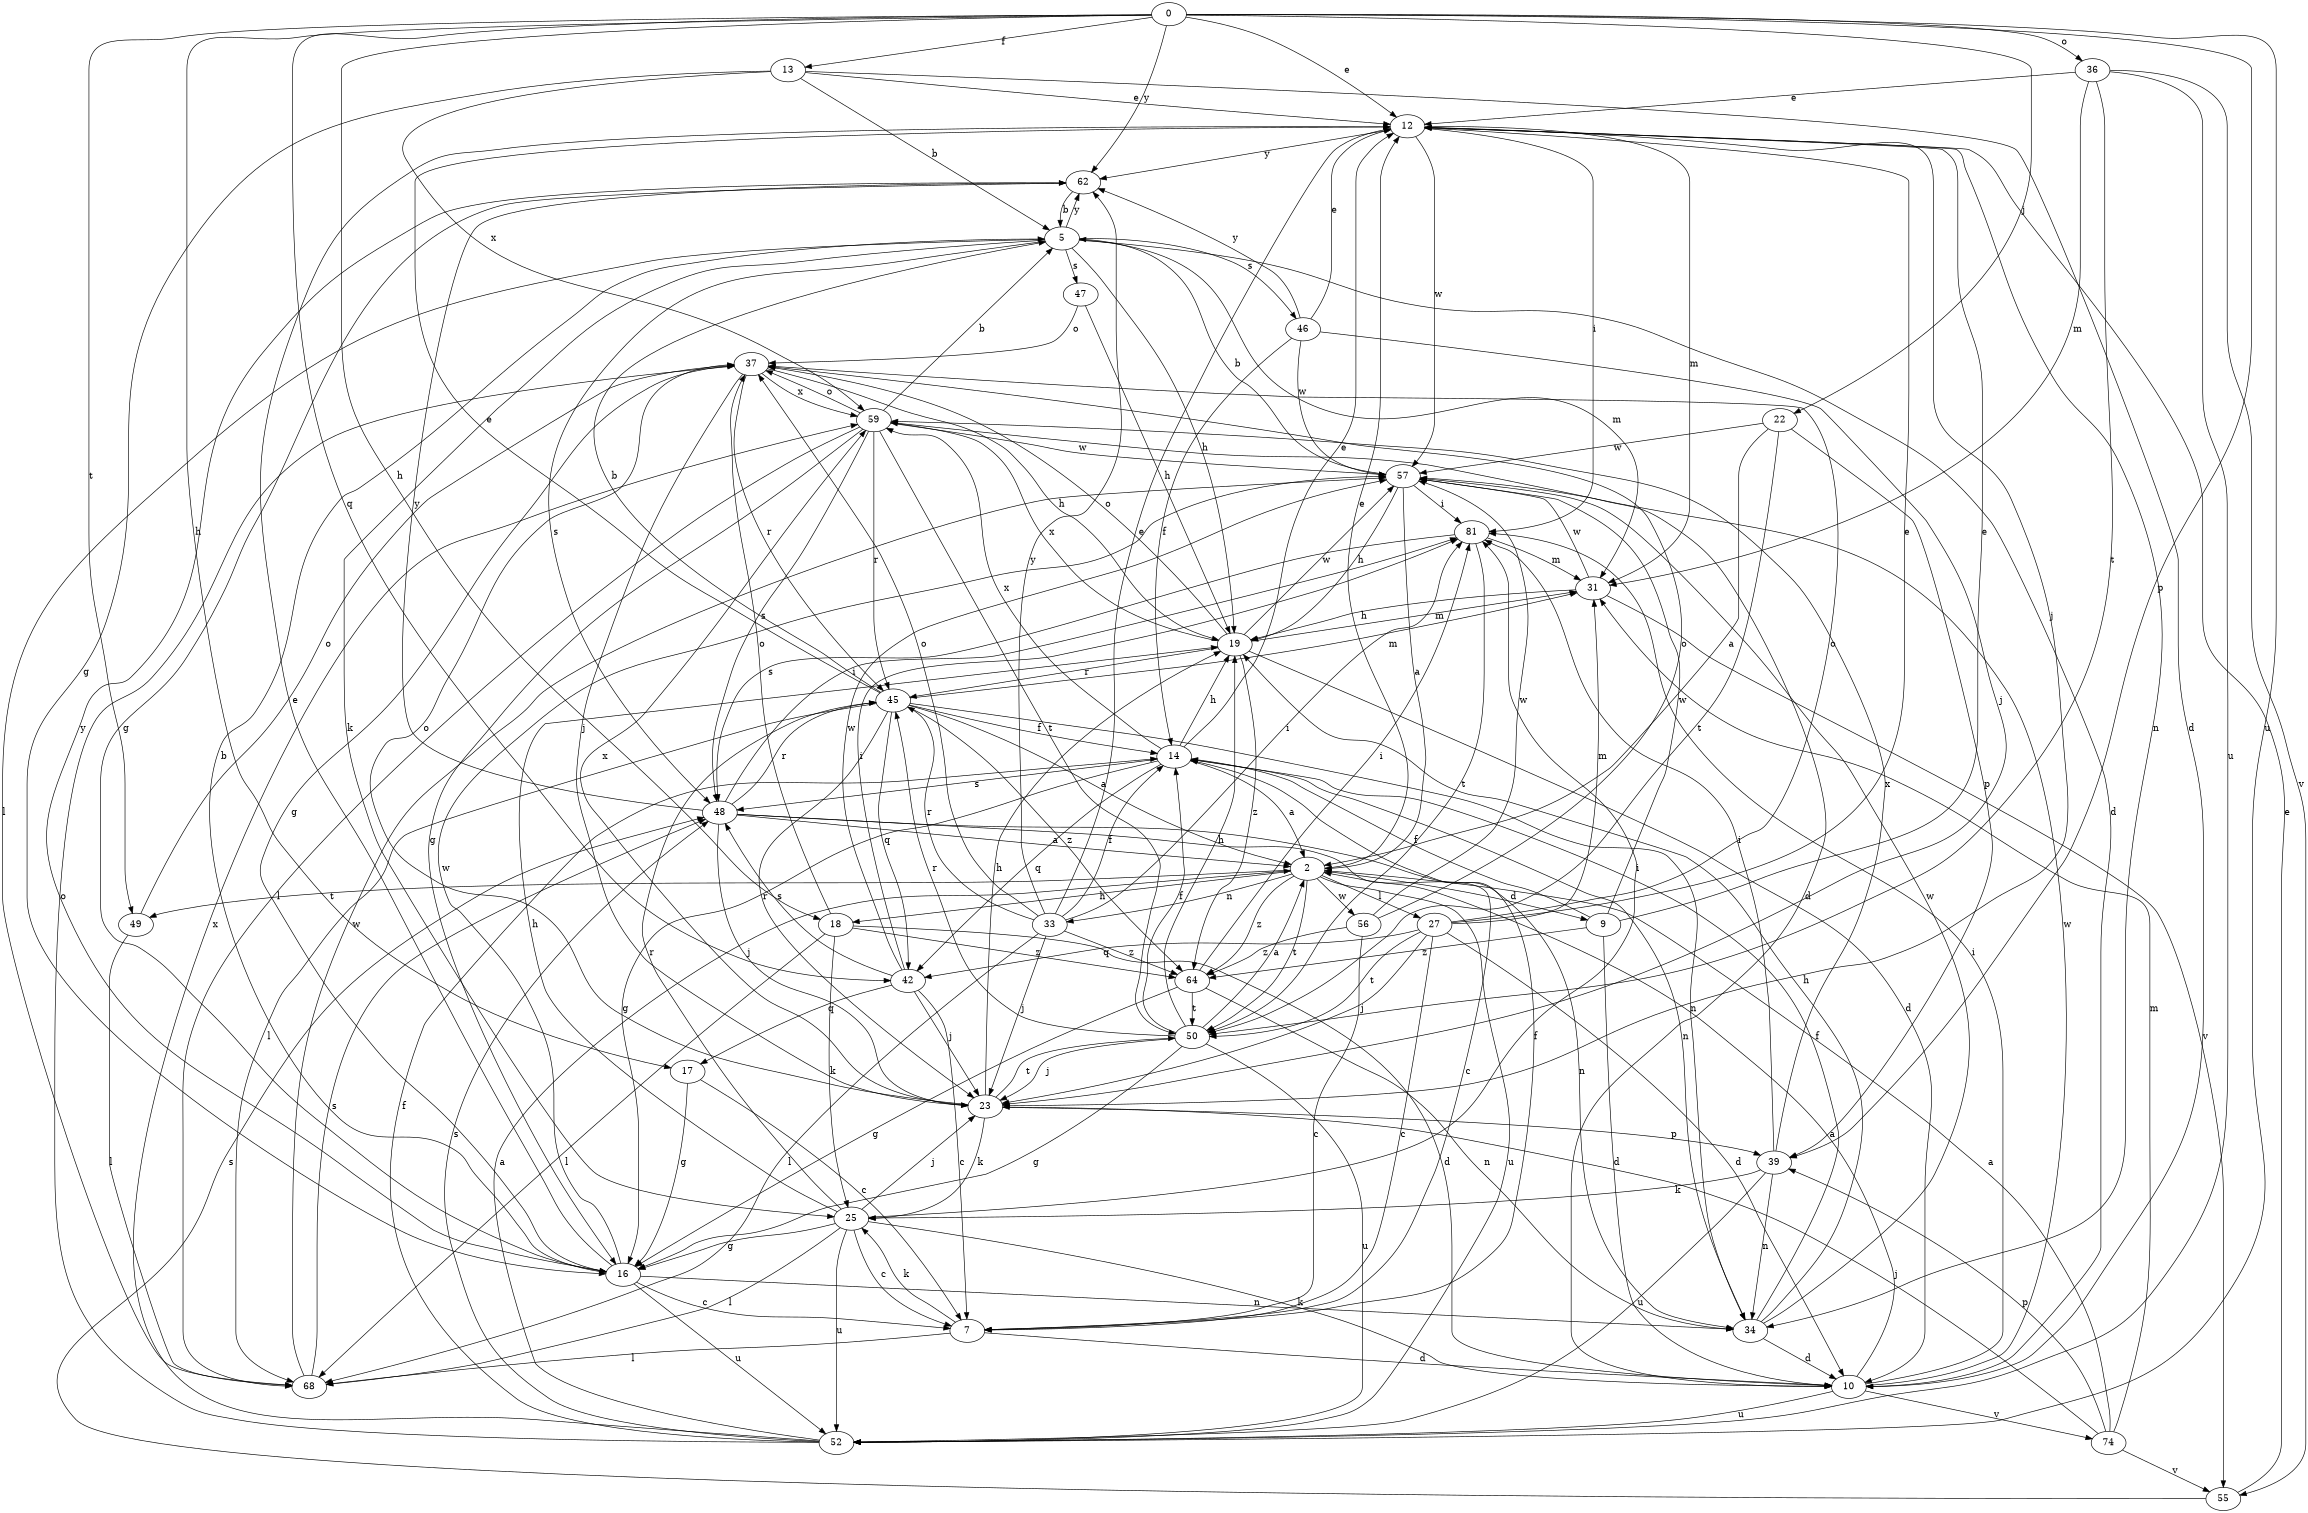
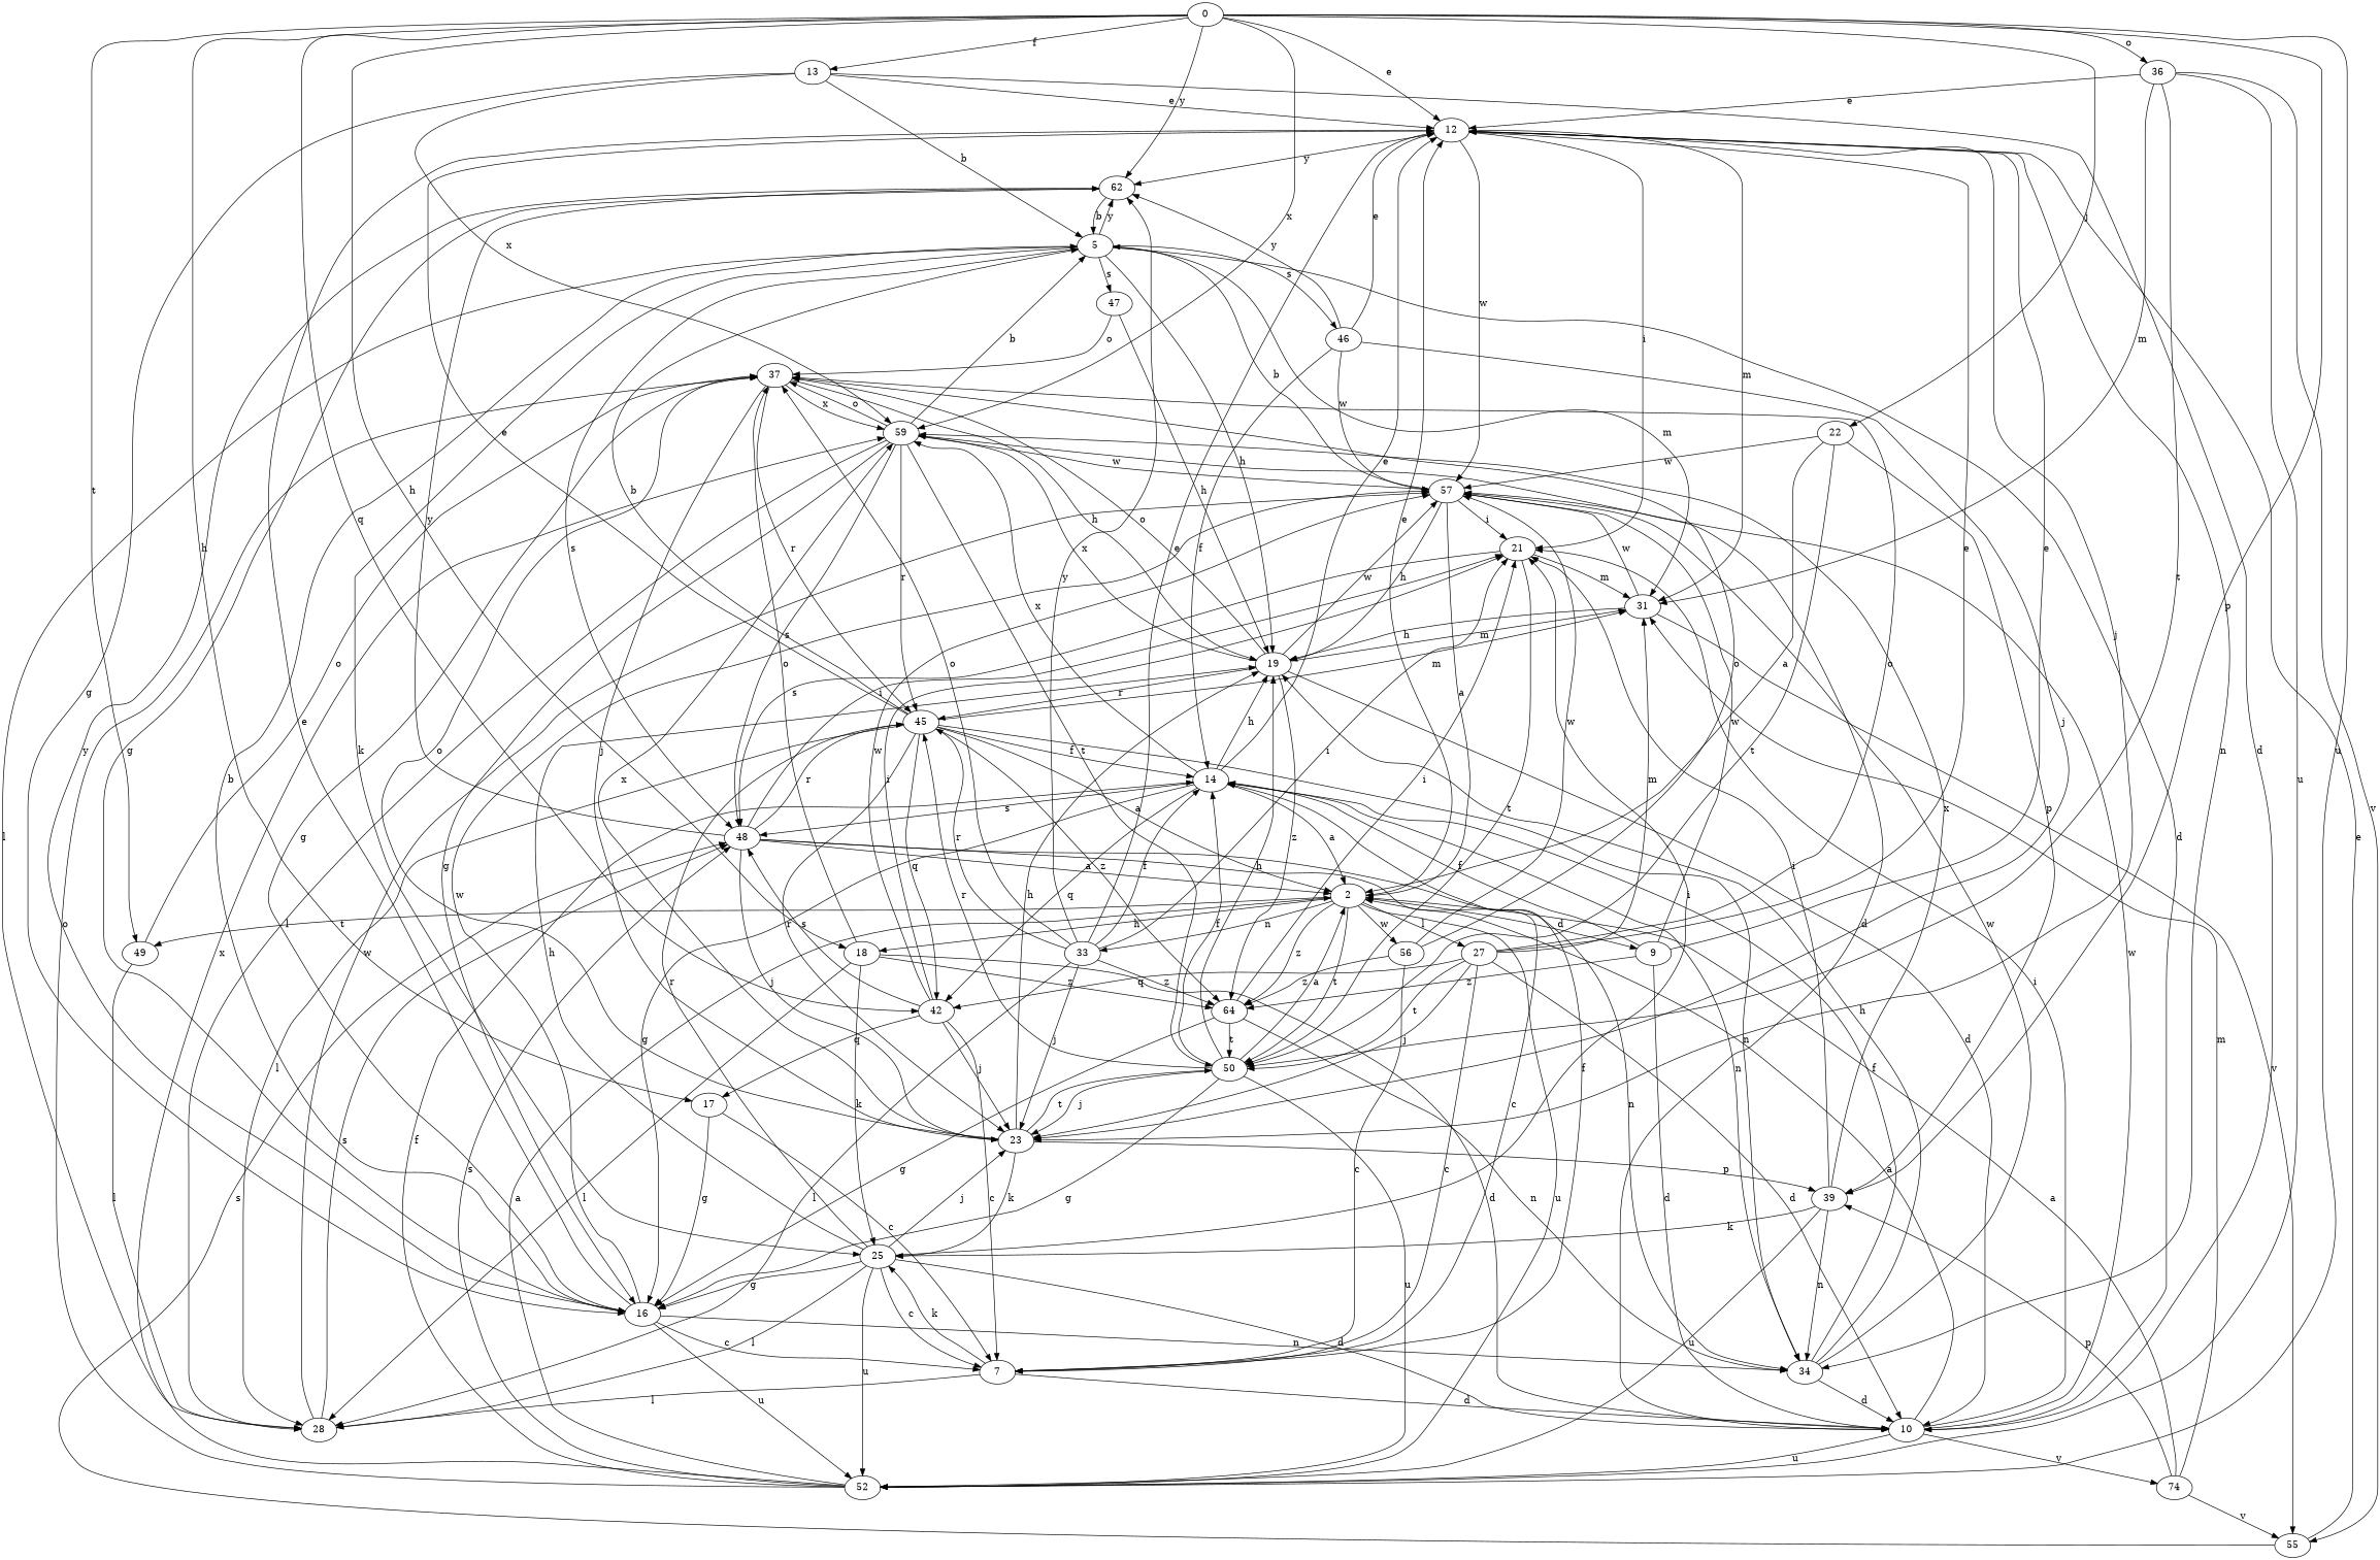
  strict digraph {
    0
    12
    13
    17
    18
    22
    36
    39
    42
    49
    52
    59
    62
    31
    57
-   21 [label=81]
+   21
    23
    34
    5
    10
    16
    7
    64
    25
-   28 [label=68]
+   28
    37
    2
    50
    55
    48
    14
    45
    9
    27
    33
    56
    19
    46
    47
    n40 [label=74]
    0 -> 12 [label=e]
    0 -> 13 [label=f]
    0 -> 17 [label=h]
    0 -> 18 [label=h]
    0 -> 22 [label=j]
    0 -> 36 [label=o]
    0 -> 39 [label=p]
    0 -> 42 [label=q]
    0 -> 49 [label=t]
    0 -> 52 [label=u]
+   0 -> 59 [label=x]
    0 -> 62 [label=y]
    12 -> 62 [label=y]
    12 -> 31 [label=m]
    12 -> 57 [label=w]
    12 -> 21 [label=i]
    12 -> 23 [label=j]
    12 -> 34 [label=n]
    13 -> 12 [label=e]
    13 -> 59 [label=x]
    13 -> 5 [label=b]
    13 -> 10 [label=d]
    13 -> 16 [label=g]
    17 -> 16 [label=g]
    17 -> 7 [label=c]
    18 -> 10 [label=d]
    18 -> 64 [label=z]
    18 -> 25 [label=k]
    18 -> 28 [label=l]
    18 -> 37 [label=o]
    22 -> 39 [label=p]
    22 -> 57 [label=w]
    22 -> 2 [label=a]
    22 -> 50 [label=t]
    36 -> 12 [label=e]
    36 -> 52 [label=u]
    36 -> 31 [label=m]
    36 -> 50 [label=t]
    36 -> 55 [label=v]
    39 -> 52 [label=u]
    39 -> 59 [label=x]
    39 -> 21 [label=i]
    39 -> 34 [label=n]
    39 -> 25 [label=k]
    42 -> 17 [label=q]
    42 -> 57 [label=w]
    42 -> 21 [label=i]
    42 -> 23 [label=j]
    42 -> 7 [label=c]
    42 -> 48 [label=s]
    49 -> 28 [label=l]
    49 -> 37 [label=o]
    52 -> 59 [label=x]
    52 -> 37 [label=o]
    52 -> 2 [label=a]
    52 -> 48 [label=s]
    52 -> 14 [label=f]
    59 -> 57 [label=w]
    59 -> 5 [label=b]
    59 -> 10 [label=d]
    59 -> 16 [label=g]
    59 -> 28 [label=l]
    59 -> 37 [label=o]
    59 -> 50 [label=t]
    59 -> 48 [label=s]
    59 -> 45 [label=r]
    62 -> 5 [label=b]
    62 -> 16 [label=g]
    31 -> 57 [label=w]
    31 -> 55 [label=v]
    31 -> 19 [label=h]
    57 -> 21 [label=i]
    57 -> 5 [label=b]
    57 -> 2 [label=a]
    57 -> 19 [label=h]
    21 -> 31 [label=m]
    21 -> 50 [label=t]
    21 -> 48 [label=s]
    23 -> 39 [label=p]
    23 -> 59 [label=x]
    23 -> 25 [label=k]
    23 -> 37 [label=o]
    23 -> 50 [label=t]
    23 -> 19 [label=h]
    34 -> 57 [label=w]
    34 -> 10 [label=d]
    34 -> 14 [label=f]
    34 -> 19 [label=h]
    5 -> 62 [label=y]
    5 -> 31 [label=m]
    5 -> 10 [label=d]
    5 -> 25 [label=k]
    5 -> 28 [label=l]
    5 -> 48 [label=s]
    5 -> 19 [label=h]
    5 -> 46 [label=s]
    5 -> 47 [label=s]
    10 -> 52 [label=u]
    10 -> 57 [label=w]
    10 -> 21 [label=i]
    10 -> 2 [label=a]
    10 -> n40 [label=v]
    16 -> 12 [label=e]
    16 -> 52 [label=u]
    16 -> 62 [label=y]
    16 -> 57 [label=w]
    16 -> 34 [label=n]
    16 -> 5 [label=b]
    16 -> 7 [label=c]
    7 -> 10 [label=d]
    7 -> 25 [label=k]
    7 -> 28 [label=l]
    7 -> 14 [label=f]
    64 -> 21 [label=i]
    64 -> 34 [label=n]
    64 -> 16 [label=g]
    64 -> 50 [label=t]
    25 -> 52 [label=u]
    25 -> 21 [label=i]
    25 -> 23 [label=j]
-   25 -> 10 [label=k]
+   25 -> 10 [label=d]
    25 -> 16 [label=g]
    25 -> 7 [label=c]
    25 -> 28 [label=l]
    25 -> 45 [label=r]
    25 -> 19 [label=h]
    28 -> 57 [label=w]
    28 -> 48 [label=s]
    37 -> 59 [label=x]
    37 -> 23 [label=j]
    37 -> 16 [label=g]
    37 -> 45 [label=r]
    37 -> 19 [label=h]
    2 -> 12 [label=e]
    2 -> 18 [label=h]
    2 -> 49 [label=t]
    2 -> 52 [label=u]
    2 -> 64 [label=z]
    2 -> 50 [label=t]
    2 -> 9 [label=d]
    2 -> 27 [label=l]
    2 -> 33 [label=n]
    2 -> 56 [label=w]
    50 -> 52 [label=u]
    50 -> 23 [label=j]
    50 -> 16 [label=g]
    50 -> 2 [label=a]
    50 -> 14 [label=f]
    50 -> 45 [label=r]
    50 -> 19 [label=h]
    55 -> 12 [label=e]
    55 -> 48 [label=s]
    48 -> 62 [label=y]
    48 -> 21 [label=i]
    48 -> 23 [label=j]
    48 -> 34 [label=n]
    48 -> 7 [label=c]
    48 -> 2 [label=a]
    48 -> 45 [label=r]
    14 -> 12 [label=e]
    14 -> 42 [label=q]
    14 -> 59 [label=x]
    14 -> 34 [label=n]
    14 -> 16 [label=g]
    14 -> 2 [label=a]
    14 -> 48 [label=s]
    14 -> 19 [label=h]
    45 -> 12 [label=e]
    45 -> 42 [label=q]
    45 -> 31 [label=m]
    45 -> 23 [label=r]
    45 -> 34 [label=n]
    45 -> 5 [label=b]
    45 -> 64 [label=z]
    45 -> 28 [label=l]
    45 -> 2 [label=a]
    45 -> 14 [label=f]
    9 -> 12 [label=e]
    9 -> 57 [label=w]
    9 -> 10 [label=d]
    9 -> 64 [label=z]
    9 -> 14 [label=f]
    27 -> 12 [label=e]
    27 -> 42 [label=q]
    27 -> 31 [label=m]
    27 -> 23 [label=j]
    27 -> 10 [label=d]
    27 -> 7 [label=c]
    27 -> 37 [label=o]
    27 -> 50 [label=t]
    33 -> 12 [label=e]
    33 -> 62 [label=y]
    33 -> 21 [label=i]
    33 -> 23 [label=j]
    33 -> 64 [label=z]
    33 -> 28 [label=l]
    33 -> 37 [label=o]
    33 -> 14 [label=f]
    33 -> 45 [label=r]
    56 -> 57 [label=w]
    56 -> 7 [label=c]
    56 -> 64 [label=z]
    56 -> 37 [label=o]
    19 -> 59 [label=x]
    19 -> 31 [label=m]
    19 -> 57 [label=w]
    19 -> 10 [label=d]
    19 -> 64 [label=z]
    19 -> 37 [label=o]
    19 -> 45 [label=r]
    46 -> 12 [label=e]
    46 -> 62 [label=y]
    46 -> 57 [label=w]
    46 -> 23 [label=j]
    46 -> 14 [label=f]
    47 -> 37 [label=o]
    47 -> 19 [label=h]
    n40 -> 39 [label=p]
    n40 -> 31 [label=m]
-   n40 -> 23 [label=j]
    n40 -> 2 [label=a]
    n40 -> 55 [label=v]
  }
